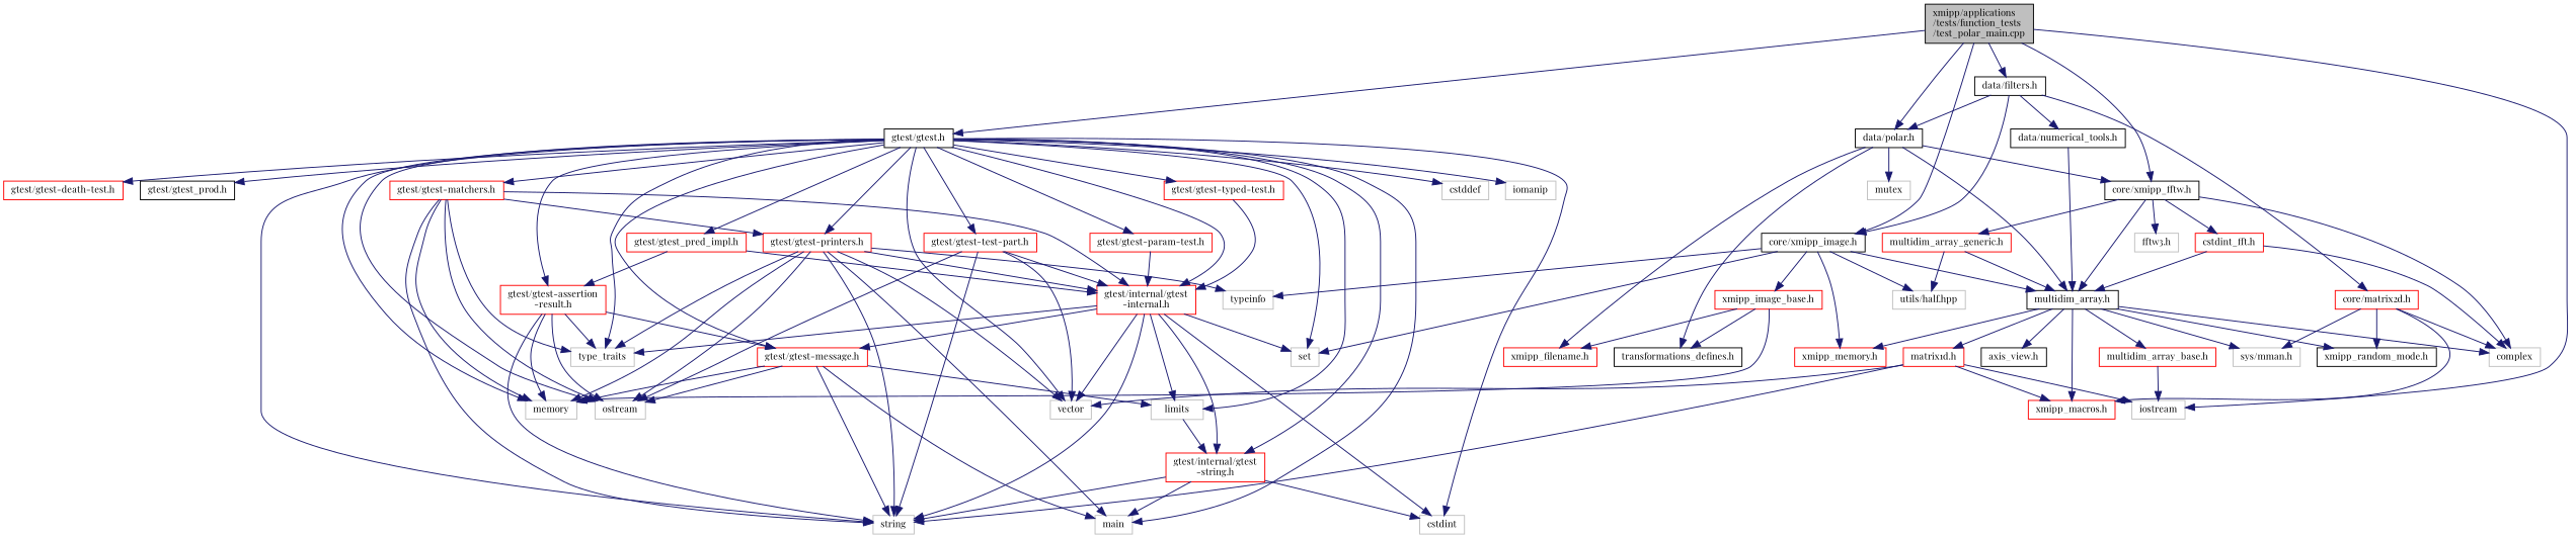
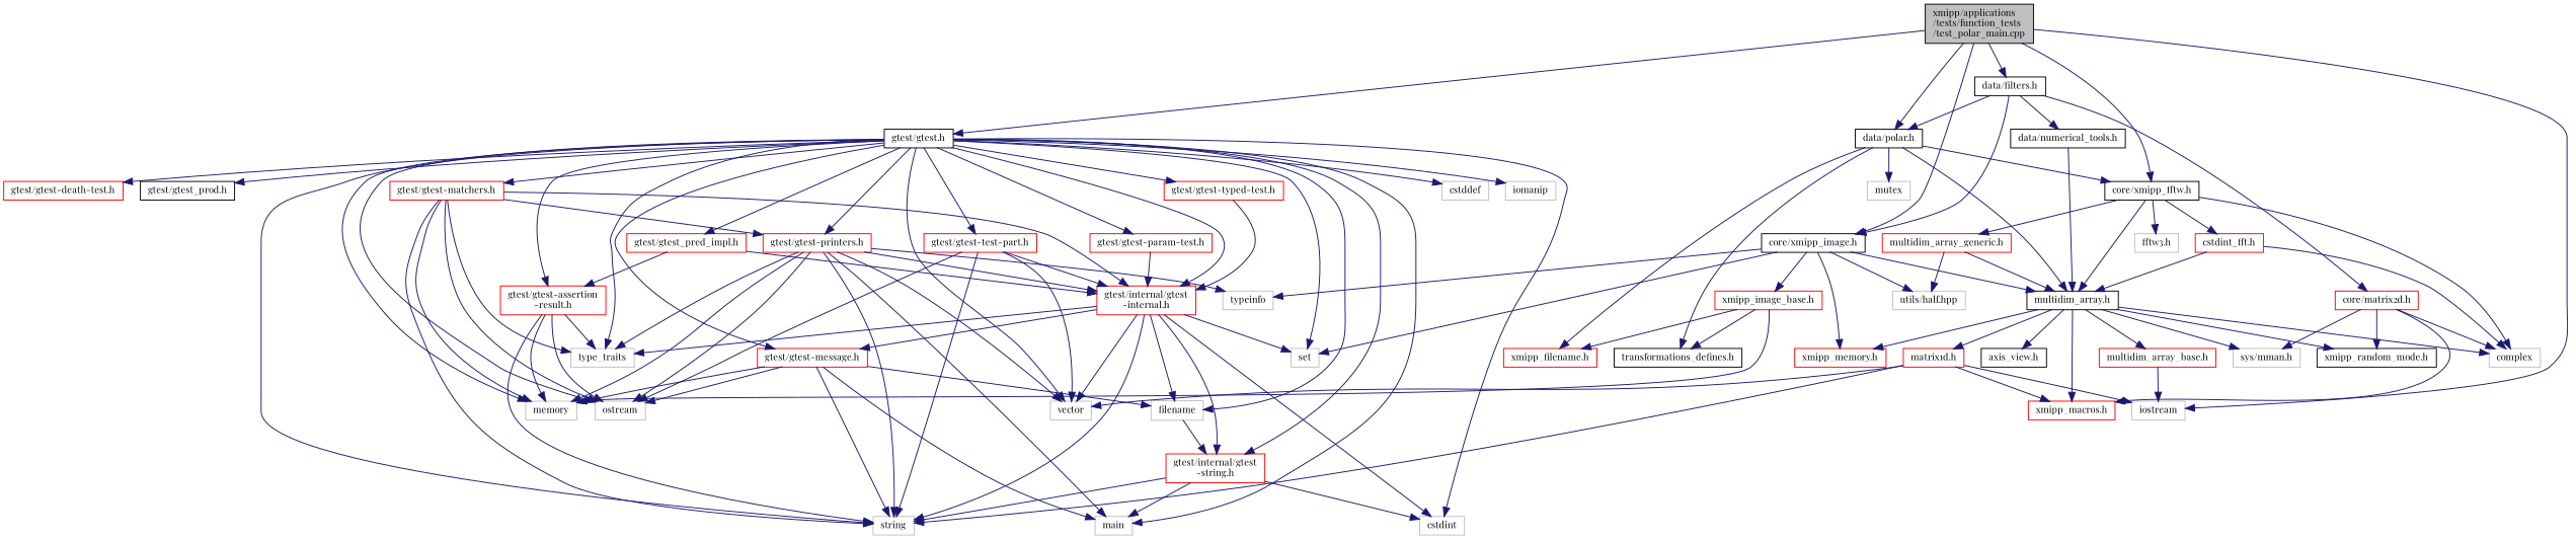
  digraph {
    fontname="Playfair Display"
    node [color=red fillcolor=white fontname="Playfair Display" fontsize=10 shape=record style=filled]
    edge [color=midnightblue fontname="Playfair Display" fontsize=10 labelfontname=Helvetica labelfontsize=10 style=solid]
    n1 [color=black fillcolor=grey75 fontcolor=black height=0.2 label="xmipp/applications\l/tests/function_tests\l/test_polar_main.cpp" width=0.4]
    n2 [color=black height=0.2 label="core/xmipp_image.h" width=0.4]
    n3 [color=grey75 height=0.2 label=iostream width=0.4]
    n4 [color=black height=0.2 label="data/filters.h" width=0.4]
    n5 [color=black height=0.2 label="data/polar.h" width=0.4]
    n6 [color=black height=0.2 label="core/xmipp_fftw.h" width=0.4]
    n7 [color=black height=0.2 label="gtest/gtest.h" width=0.4]
    n8 [color=grey75 height=0.2 label=typeinfo width=0.4]
    n9 [color=grey75 height=0.2 label=set width=0.4]
    n10 [color=black height=0.2 label="multidim_array.h" width=0.4]
    n11 [height=0.2 label="xmipp_memory.h" width=0.4]
    n12 [height=0.2 label="xmipp_image_base.h" width=0.4]
    n13 [color=grey75 height=0.2 label="utils/half.hpp" width=0.4]
    n14 [height=0.2 label="core/matrix2d.h" width=0.4]
    n15 [color=black height=0.2 label="data/numerical_tools.h" width=0.4]
    n16 [height=0.2 label="xmipp_filename.h" width=0.4]
    n17 [color=black height=0.2 label="transformations_defines.h" width=0.4]
    n18 [color=grey75 height=0.2 label=mutex width=0.4]
    n19 [color=grey75 height=0.2 label=complex width=0.4]
    n20 [color=grey75 height=0.2 label="fftw3.h" width=0.4]
    n21 [height=0.2 label="multidim_array_generic.h" width=0.4]
    n22 [height=0.2 label="cstdint_fft.h" width=0.4]
    n23 [color=grey75 height=0.2 label=string width=0.4]
    n24 [color=grey75 height=0.2 label=vector width=0.4]
    n25 [color=grey75 height=0.2 label=memory width=0.4]
    n26 [color=grey75 height=0.2 label=cstddef width=0.4]
    n27 [color=grey75 height=0.2 label=cstdint width=0.4]
    n28 [color=grey75 height=0.2 label=iomanip width=0.4]
-   n29 [color=grey75 height=0.2 label=limits width=0.4]
+   n29 [color=grey75 height=0.2 label=filename width=0.4]
    n30 [color=grey75 height=0.2 label=ostream width=0.4]
    n31 [color=grey75 height=0.2 label=main width=0.4]
    n32 [color=grey75 height=0.2 label=type_traits width=0.4]
    n33 [height=0.2 label="gtest/gtest-assertion\l-result.h" width=0.4]
    n34 [height=0.2 label="gtest/gtest-message.h" width=0.4]
    n35 [height=0.2 label="gtest/gtest-death-test.h" width=0.4]
    n36 [height=0.2 label="gtest/gtest-matchers.h" width=0.4]
    n37 [height=0.2 label="gtest/gtest-printers.h" width=0.4]
    n38 [height=0.2 label="gtest/internal/gtest\l-internal.h" width=0.4]
    n39 [height=0.2 label="gtest/internal/gtest\l-string.h" width=0.4]
    n40 [height=0.2 label="gtest/gtest-param-test.h" width=0.4]
    n41 [height=0.2 label="gtest/gtest-test-part.h" width=0.4]
    n42 [height=0.2 label="gtest/gtest-typed-test.h" width=0.4]
    n43 [height=0.2 label="gtest/gtest_pred_impl.h" width=0.4]
    n44 [color=black height=0.2 label="gtest/gtest_prod.h" width=0.4]
    n45 [height=0.2 label="xmipp_macros.h" width=0.4]
    n46 [color=grey75 height=0.2 label="sys/mman.h" width=0.4]
    n47 [height=0.2 label="matrix1d.h" width=0.4]
    n48 [color=black height=0.2 label="xmipp_random_mode.h" width=0.4]
    n49 [height=0.2 label="multidim_array_base.h" width=0.4]
    n50 [color=black height=0.2 label="axis_view.h" width=0.4]
    n1 -> n2
    n1 -> n3
    n1 -> n4
    n1 -> n5
    n1 -> n6
    n1 -> n7
    n2 -> n8
    n2 -> n9
    n2 -> n10
    n2 -> n11
    n2 -> n12
    n2 -> n13
    n4 -> n2
    n4 -> n5
    n4 -> n14
    n4 -> n15
    n5 -> n6
    n5 -> n10
    n5 -> n16
    n5 -> n17
    n5 -> n18
    n6 -> n10
    n6 -> n19
    n6 -> n20
    n6 -> n21
    n6 -> n22
    n7 -> n9
    n7 -> n23
    n7 -> n24
    n7 -> n25
    n7 -> n26
    n7 -> n27
    n7 -> n28
    n7 -> n29
    n7 -> n30
    n7 -> n31
    n7 -> n32
    n7 -> n33
    n7 -> n34
    n7 -> n35
    n7 -> n36
    n7 -> n37
    n7 -> n38
    n7 -> n39
    n7 -> n40
    n7 -> n41
    n7 -> n42
    n7 -> n43
    n7 -> n44
    n10 -> n11
    n10 -> n19
    n10 -> n45
    n10 -> n46
    n10 -> n47
    n10 -> n48
    n10 -> n49
    n10 -> n50
    n12 -> n16
    n12 -> n17
    n12 -> n25
    n14 -> n19
    n14 -> n45
    n14 -> n46
    n14 -> n48
    n15 -> n10
    n21 -> n10
    n21 -> n13
    n22 -> n10
    n22 -> n19
    n29 -> n39
    n33 -> n23
    n33 -> n25
    n33 -> n30
    n33 -> n32
-   n33 -> n34
    n34 -> n23
    n34 -> n25
    n34 -> n29
    n34 -> n30
    n34 -> n31
    n36 -> n23
    n36 -> n25
    n36 -> n30
    n36 -> n32
    n36 -> n37
    n36 -> n38
    n37 -> n8
    n37 -> n23
    n37 -> n24
    n37 -> n25
    n37 -> n30
    n37 -> n31
    n37 -> n32
    n37 -> n38
    n38 -> n9
    n38 -> n23
    n38 -> n24
    n38 -> n27
    n38 -> n29
    n38 -> n32
    n38 -> n34
    n38 -> n39
    n39 -> n23
    n39 -> n27
    n39 -> n31
    n40 -> n38
    n41 -> n23
    n41 -> n24
    n41 -> n30
    n41 -> n38
    n42 -> n38
    n43 -> n33
    n43 -> n38
    n47 -> n3
    n47 -> n23
    n47 -> n24
    n47 -> n45
    n49 -> n3
  }
